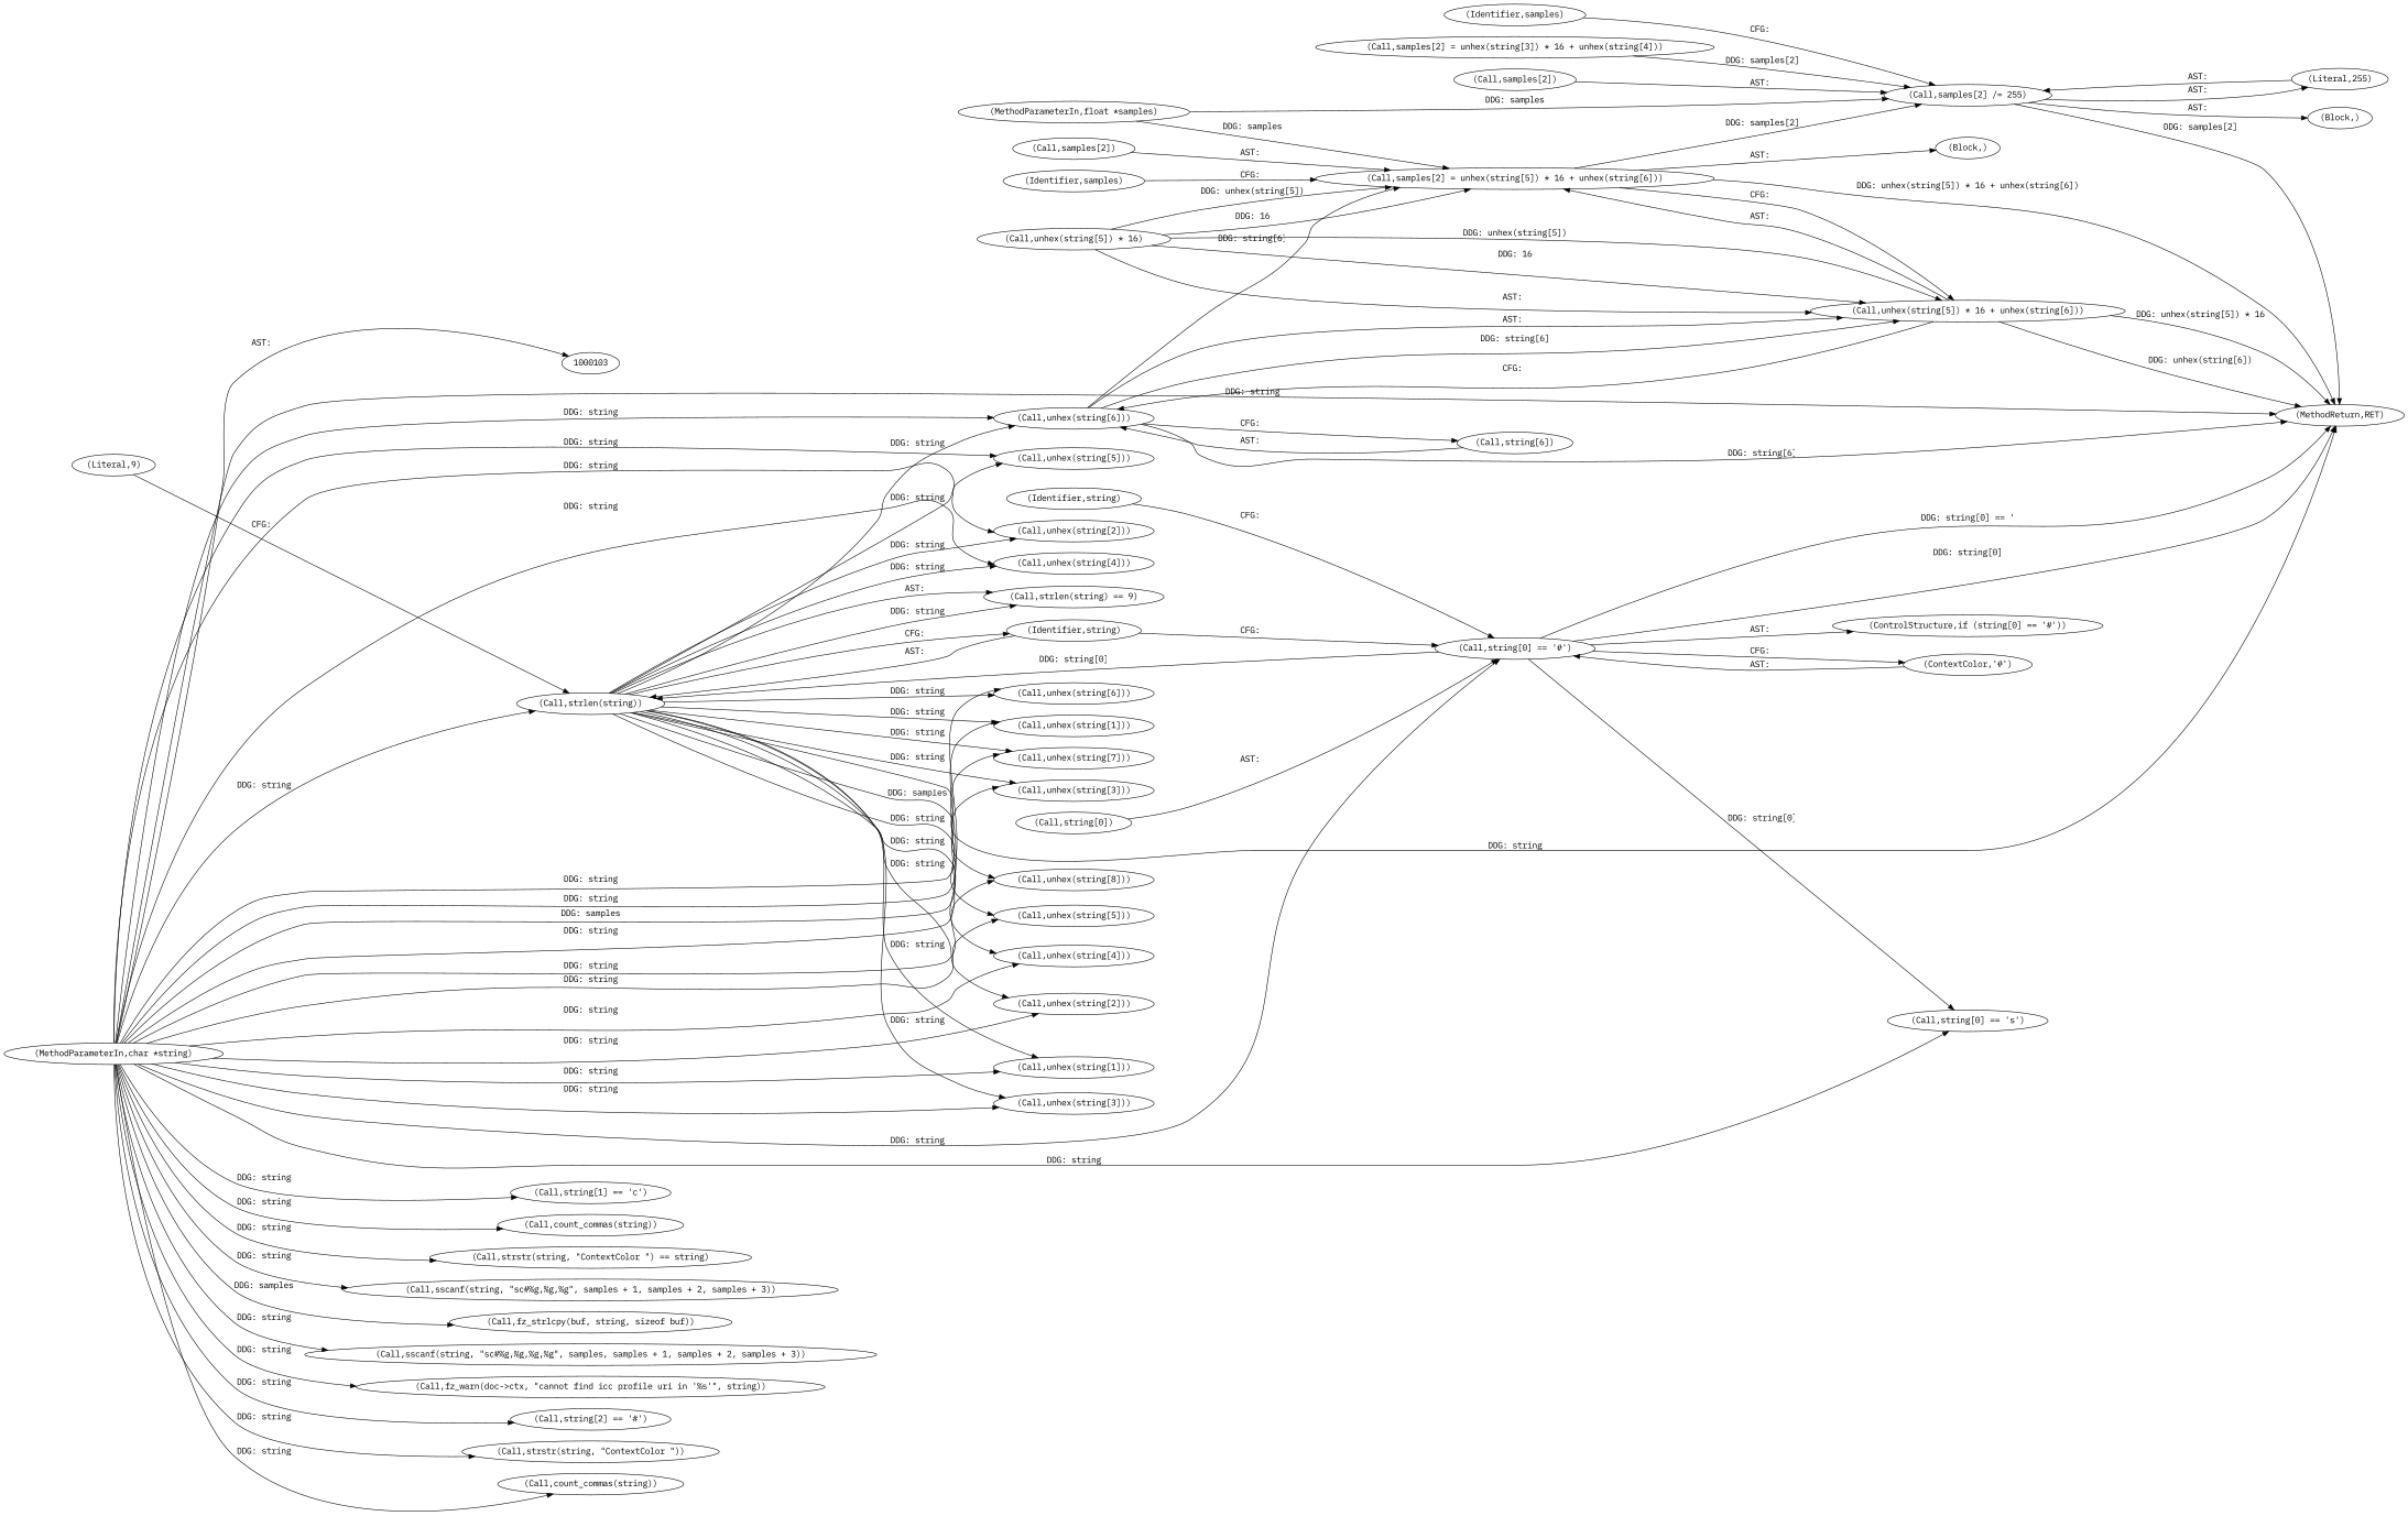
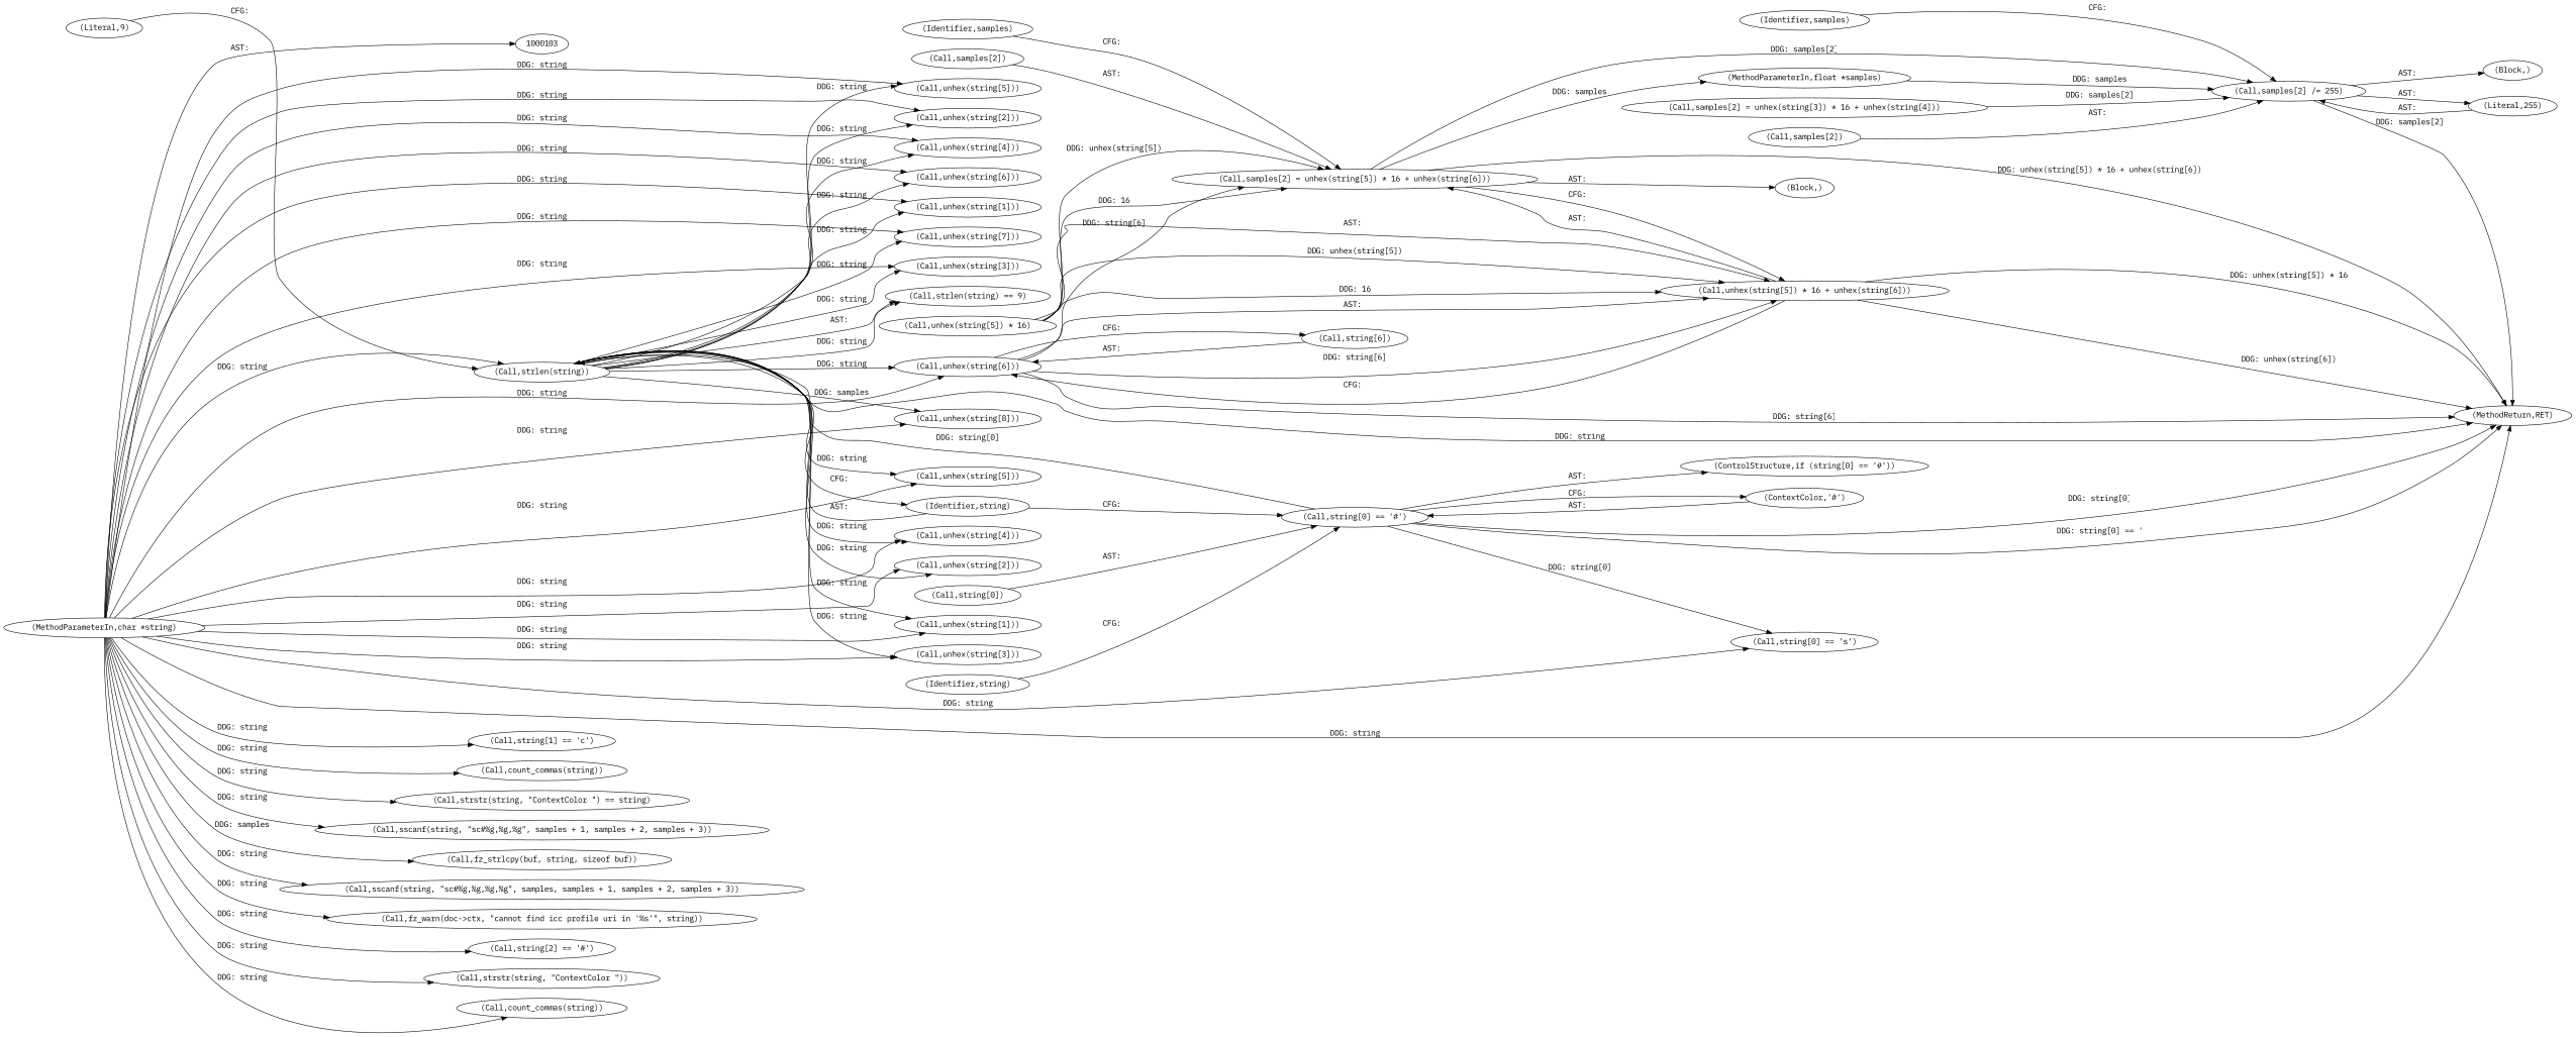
  digraph {
    fontname="IBM Plex Mono"
    rankdir=LR
    node [fontname="IBM Plex Mono"]
    edge [fontname="IBM Plex Mono"]
    n1 [label="(Call,unhex(string[6]))"]
    n2 [label="(Call,samples[2] = unhex(string[5]) * 16 + unhex(string[6]))"]
    n3 [label="(Call,unhex(string[5]) * 16 + unhex(string[6]))"]
    n4 [label="(MethodReturn,RET)"]
    n5 [label="(Call,string[6])"]
    n6 [label="(Call,samples[2] /= 255)"]
    n7 [label="(Block,)"]
    n8 [label="(Call,strlen(string))"]
    n9 [label="(Call,unhex(string[5]))"]
    n10 [label="(Call,unhex(string[2]))"]
    n11 [label="(Call,unhex(string[4]))"]
    n12 [label="(Call,unhex(string[6]))"]
    n13 [label="(Call,unhex(string[1]))"]
    n14 [label="(Call,unhex(string[7]))"]
    n15 [label="(Call,unhex(string[3]))"]
    n16 [label="(Call,unhex(string[8]))"]
    n17 [label="(Identifier,string)"]
    n18 [label="(Call,unhex(string[5]))"]
    n19 [label="(Call,unhex(string[4]))"]
    n20 [label="(Call,unhex(string[2]))"]
    n21 [label="(Call,unhex(string[1]))"]
    n22 [label="(Call,unhex(string[3]))"]
    n23 [label="(Call,strlen(string) == 9)"]
    n24 [label="(Call,string[0] == '#')"]
    n25 [label="(ContextColor,'#')"]
    n26 [label="(Call,string[0] == 's')"]
    n27 [label="(ControlStructure,if (string[0] == '#'))"]
    n28 [label="(MethodParameterIn,char *string)"]
    n29 [label="(Call,string[1] == 'c')"]
    n30 [label="(Call,count_commas(string))"]
    n31 [label="(Call,strstr(string, \"ContextColor \") == string)"]
    n32 [label="(Call,sscanf(string, \"sc#%g,%g,%g\", samples + 1, samples + 2, samples + 3))"]
    n33 [label="(Call,fz_strlcpy(buf, string, sizeof buf))"]
    n34 [label="(Call,sscanf(string, \"sc#%g,%g,%g,%g\", samples, samples + 1, samples + 2, samples + 3))"]
    n35 [label="(Call,fz_warn(doc->ctx, \"cannot find icc profile uri in '%s'\", string))"]
    n36 [label="(Call,string[2] == '#')"]
    n37 [label="(Call,strstr(string, \"ContextColor \"))"]
    n38 [label="(Call,count_commas(string))"]
    1000103
    n40 [label="(Block,)"]
    n41 [label="(Literal,255)"]
    n42 [label="(Call,string[0])"]
    n43 [label="(Call,samples[2] = unhex(string[3]) * 16 + unhex(string[4]))"]
    n44 [label="(MethodParameterIn,float *samples)"]
    n45 [label="(Call,samples[2])"]
    n46 [label="(Call,unhex(string[5]) * 16)"]
    n47 [label="(Identifier,string)"]
    n48 [label="(Call,samples[2])"]
    n49 [label="(Identifier,samples)"]
    n50 [label="(Literal,9)"]
    n51 [label="(Identifier,samples)"]
    n1 -> n2 [label="DDG: string[6]"]
    n1 -> n3 [label="AST: "]
    n1 -> n3 [label="DDG: string[6]"]
    n1 -> n4 [label="DDG: string[6]"]
    n1 -> n5 [label="CFG: "]
    n2 -> n3 [label="CFG: "]
    n2 -> n4 [label="DDG: unhex(string[5]) * 16 + unhex(string[6])"]
    n2 -> n6 [label="DDG: samples[2]"]
    n2 -> n7 [label="AST: "]
    n3 -> n1 [label="CFG: "]
    n3 -> n2 [label="AST: "]
    n3 -> n4 [label="DDG: unhex(string[5]) * 16"]
    n3 -> n4 [label="DDG: unhex(string[6])"]
    n5 -> n1 [label="AST: "]
    n6 -> n4 [label="DDG: samples[2]"]
    n6 -> n40 [label="AST: "]
    n6 -> n41 [label="AST: "]
    n8 -> n1 [label="DDG: string"]
    n8 -> n4 [label="DDG: string"]
    n8 -> n9 [label="DDG: string"]
    n8 -> n10 [label="DDG: string"]
    n8 -> n11 [label="DDG: string"]
    n8 -> n12 [label="DDG: string"]
    n8 -> n13 [label="DDG: string"]
    n8 -> n14 [label="DDG: string"]
    n8 -> n15 [label="DDG: string"]
    n8 -> n16 [label="DDG: samples"]
    n8 -> n17 [label="CFG: "]
    n8 -> n18 [label="DDG: string"]
    n8 -> n19 [label="DDG: string"]
    n8 -> n20 [label="DDG: string"]
    n8 -> n21 [label="DDG: string"]
    n8 -> n22 [label="DDG: string"]
    n8 -> n23 [label="AST: "]
    n8 -> n23 [label="DDG: string"]
    n17 -> n8 [label="AST: "]
    n17 -> n24 [label="CFG: "]
    n24 -> n4 [label="DDG: string[0]"]
    n24 -> n4 [label="DDG: string[0] == '"]
    n24 -> n8 [label="DDG: string[0]"]
    n24 -> n25 [label="CFG: "]
    n24 -> n26 [label="DDG: string[0]"]
    n24 -> n27 [label="AST: "]
    n25 -> n24 [label="AST: "]
    n28 -> n1 [label="DDG: string"]
    n28 -> n4 [label="DDG: string"]
    n28 -> n8 [label="DDG: string"]
    n28 -> n9 [label="DDG: string"]
    n28 -> n10 [label="DDG: string"]
    n28 -> n11 [label="DDG: string"]
    n28 -> n12 [label="DDG: string"]
    n28 -> n13 [label="DDG: string"]
-   n28 -> n14 [label="DDG: samples"]
+   n28 -> n14 [label="DDG: string"]
    n28 -> n15 [label="DDG: string"]
    n28 -> n16 [label="DDG: string"]
    n28 -> n18 [label="DDG: string"]
    n28 -> n19 [label="DDG: string"]
    n28 -> n20 [label="DDG: string"]
    n28 -> n21 [label="DDG: string"]
    n28 -> n22 [label="DDG: string"]
-   n28 -> n24 [label="DDG: string"]
    n28 -> n26 [label="DDG: string"]
    n28 -> n29 [label="DDG: string"]
    n28 -> n30 [label="DDG: string"]
    n28 -> n31 [label="DDG: string"]
    n28 -> n32 [label="DDG: string"]
    n28 -> n33 [label="DDG: samples"]
    n28 -> n34 [label="DDG: string"]
    n28 -> n35 [label="DDG: string"]
    n28 -> n36 [label="DDG: string"]
    n28 -> n37 [label="DDG: string"]
    n28 -> n38 [label="DDG: string"]
    n28 -> 1000103 [label="AST: "]
    n41 -> n6 [label="AST: "]
    n42 -> n24 [label="AST: "]
    n43 -> n6 [label="DDG: samples[2]"]
-   n44 -> n2 [label="DDG: samples"]
+   n2 -> n44 [label="DDG: samples"]
    n44 -> n6 [label="DDG: samples"]
    n45 -> n6 [label="AST: "]
    n46 -> n2 [label="DDG: unhex(string[5])"]
    n46 -> n2 [label="DDG: 16"]
    n46 -> n3 [label="AST: "]
    n46 -> n3 [label="DDG: unhex(string[5])"]
    n46 -> n3 [label="DDG: 16"]
    n47 -> n24 [label="CFG: "]
    n48 -> n2 [label="AST: "]
    n49 -> n2 [label="CFG: "]
    n50 -> n8 [label="CFG: "]
    n51 -> n6 [label="CFG: "]
  }
